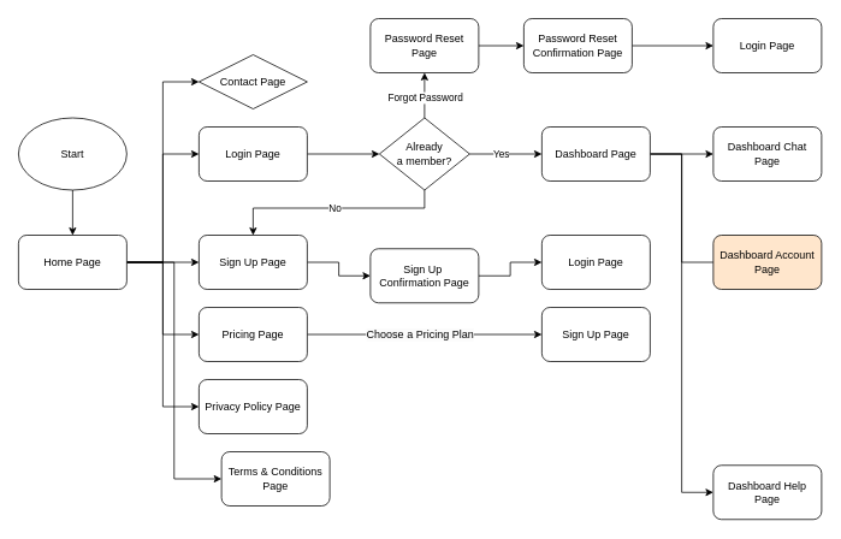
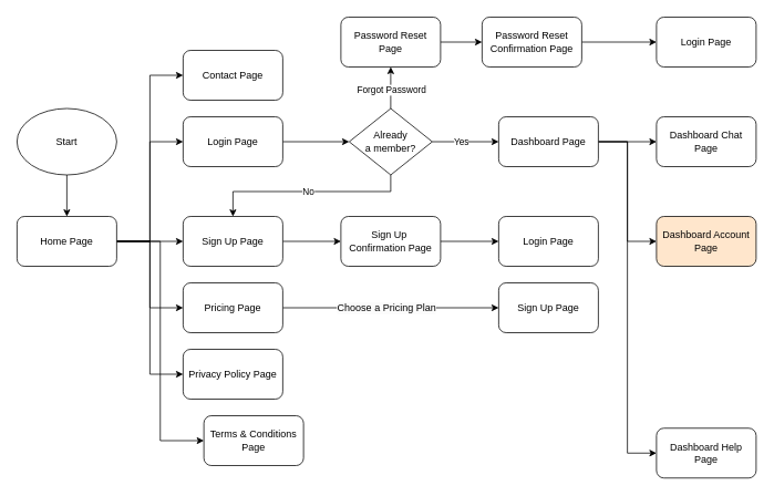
  <mxCell id="0" />
  <mxCell id="1" parent="0" />
  <mxCell id="2" value="" style="edgeStyle=orthogonalEdgeStyle;rounded=0;orthogonalLoop=1;jettySize=auto;html=1;" edge="1" parent="1" source="3" target="26"><mxGeometry relative="1" as="geometry" /></mxCell>
  <mxCell id="3" value="Start" style="ellipse;whiteSpace=wrap;html=1;" vertex="1" parent="1"><mxGeometry x="20" y="130" width="120" height="80" as="geometry" /></mxCell>
  <mxCell id="4" value="" style="edgeStyle=orthogonalEdgeStyle;rounded=0;orthogonalLoop=1;jettySize=auto;html=1;" edge="1" parent="1"><mxGeometry relative="1" as="geometry"><mxPoint x="520" y="170" as="sourcePoint" /><mxPoint x="600" y="170" as="targetPoint" /></mxGeometry></mxCell>
  <mxCell id="5" value="Yes" style="edgeLabel;html=1;align=center;verticalAlign=middle;resizable=0;points=[];" vertex="1" connectable="0" parent="4"><mxGeometry x="-0.147" y="-1" relative="1" as="geometry"><mxPoint y="-2" as="offset" /></mxGeometry></mxCell>
  <mxCell id="6" style="edgeStyle=orthogonalEdgeStyle;rounded=0;orthogonalLoop=1;jettySize=auto;html=1;entryX=0.5;entryY=0;entryDx=0;entryDy=0;" edge="1" parent="1" source="10" target="19"><mxGeometry relative="1" as="geometry"><Array as="points"><mxPoint x="470" y="230" /><mxPoint x="280" y="230" /></Array></mxGeometry></mxCell>
  <mxCell id="7" value="No" style="edgeLabel;html=1;align=center;verticalAlign=middle;resizable=0;points=[];" vertex="1" connectable="0" parent="6"><mxGeometry x="0.0" y="1" relative="1" as="geometry"><mxPoint y="-2" as="offset" /></mxGeometry></mxCell>
  <mxCell id="8" value="" style="edgeStyle=orthogonalEdgeStyle;rounded=0;orthogonalLoop=1;jettySize=auto;html=1;" edge="1" parent="1" source="10" target="37"><mxGeometry relative="1" as="geometry" /></mxCell>
  <mxCell id="9" value="Forgot Password" style="edgeLabel;html=1;align=center;verticalAlign=middle;resizable=0;points=[];" vertex="1" connectable="0" parent="8"><mxGeometry x="-0.07" relative="1" as="geometry"><mxPoint as="offset" /></mxGeometry></mxCell>
  <mxCell id="10" value="Already a&amp;nbsp;&lt;span style=&quot;background-color: initial;&quot;&gt;member?&lt;/span&gt;" style="rhombus;whiteSpace=wrap;html=1;" vertex="1" parent="1"><mxGeometry x="420" y="130" width="100" height="80" as="geometry" /></mxCell>
  <mxCell id="11" value="" style="edgeStyle=orthogonalEdgeStyle;rounded=0;orthogonalLoop=1;jettySize=auto;html=1;" edge="1" parent="1" source="12" target="10"><mxGeometry relative="1" as="geometry" /></mxCell>
  <mxCell id="12" value="Login Page" style="rounded=1;whiteSpace=wrap;html=1;" vertex="1" parent="1"><mxGeometry x="220" y="140" width="120" height="60" as="geometry" /></mxCell>
  <mxCell id="13" value="" style="edgeStyle=orthogonalEdgeStyle;rounded=0;orthogonalLoop=1;jettySize=auto;html=1;" edge="1" parent="1" source="16" target="41"><mxGeometry relative="1" as="geometry" /></mxCell>
- <mxCell id="14" style="edgeStyle=orthogonalEdgeStyle;rounded=0;orthogonalLoop=1;jettySize=auto;html=1;entryX=0;entryY=0.5;entryDx=0;entryDy=0;endArrow=none;" edge="1" parent="1" source="16" target="42"><mxGeometry relative="1" as="geometry" /></mxCell>
+ <mxCell id="14" style="edgeStyle=orthogonalEdgeStyle;rounded=0;orthogonalLoop=1;jettySize=auto;html=1;entryX=0;entryY=0.5;entryDx=0;entryDy=0;" edge="1" parent="1" source="16" target="42"><mxGeometry relative="1" as="geometry" /></mxCell>
  <mxCell id="15" style="edgeStyle=orthogonalEdgeStyle;rounded=0;orthogonalLoop=1;jettySize=auto;html=1;entryX=0;entryY=0.5;entryDx=0;entryDy=0;" edge="1" parent="1" source="16" target="43"><mxGeometry relative="1" as="geometry" /></mxCell>
  <mxCell id="16" value="Dashboard Page" style="rounded=1;whiteSpace=wrap;html=1;" vertex="1" parent="1"><mxGeometry x="600" y="140" width="120" height="60" as="geometry" /></mxCell>
- <mxCell id="17" value="Contact Page" style="rhombus;whiteSpace=wrap;html=1;" vertex="1" parent="1"><mxGeometry x="220" y="60" width="120" height="60" as="geometry" /></mxCell>
+ <mxCell id="17" value="Contact Page" style="rounded=1;whiteSpace=wrap;html=1;" vertex="1" parent="1"><mxGeometry x="220" y="60" width="120" height="60" as="geometry" /></mxCell>
  <mxCell id="18" value="" style="edgeStyle=orthogonalEdgeStyle;rounded=0;orthogonalLoop=1;jettySize=auto;html=1;" edge="1" parent="1" source="19" target="33"><mxGeometry relative="1" as="geometry" /></mxCell>
  <mxCell id="19" value="Sign Up Page" style="rounded=1;whiteSpace=wrap;html=1;" vertex="1" parent="1"><mxGeometry x="220" y="260" width="120" height="60" as="geometry" /></mxCell>
  <mxCell id="20" style="edgeStyle=orthogonalEdgeStyle;rounded=0;orthogonalLoop=1;jettySize=auto;html=1;entryX=0;entryY=0.5;entryDx=0;entryDy=0;" edge="1" parent="1" source="26" target="17"><mxGeometry relative="1" as="geometry" /></mxCell>
  <mxCell id="21" style="edgeStyle=orthogonalEdgeStyle;rounded=0;orthogonalLoop=1;jettySize=auto;html=1;entryX=0;entryY=0.5;entryDx=0;entryDy=0;" edge="1" parent="1" source="26" target="12"><mxGeometry relative="1" as="geometry" /></mxCell>
  <mxCell id="22" style="edgeStyle=orthogonalEdgeStyle;rounded=0;orthogonalLoop=1;jettySize=auto;html=1;entryX=0;entryY=0.5;entryDx=0;entryDy=0;" edge="1" parent="1" source="26" target="19"><mxGeometry relative="1" as="geometry" /></mxCell>
  <mxCell id="23" style="edgeStyle=orthogonalEdgeStyle;rounded=0;orthogonalLoop=1;jettySize=auto;html=1;entryX=0;entryY=0.5;entryDx=0;entryDy=0;" edge="1" parent="1" source="26" target="31"><mxGeometry relative="1" as="geometry" /></mxCell>
  <mxCell id="24" style="edgeStyle=orthogonalEdgeStyle;rounded=0;orthogonalLoop=1;jettySize=auto;html=1;entryX=0;entryY=0.5;entryDx=0;entryDy=0;" edge="1" parent="1" source="26" target="27"><mxGeometry relative="1" as="geometry" /></mxCell>
  <mxCell id="25" style="edgeStyle=orthogonalEdgeStyle;rounded=0;orthogonalLoop=1;jettySize=auto;html=1;entryX=0;entryY=0.5;entryDx=0;entryDy=0;" edge="1" parent="1" source="26" target="28"><mxGeometry relative="1" as="geometry" /></mxCell>
  <mxCell id="26" value="Home Page" style="rounded=1;whiteSpace=wrap;html=1;" vertex="1" parent="1"><mxGeometry x="20" y="260" width="120" height="60" as="geometry" /></mxCell>
  <mxCell id="27" value="Privacy Policy Page" style="rounded=1;whiteSpace=wrap;html=1;" vertex="1" parent="1"><mxGeometry x="220" y="420" width="120" height="60" as="geometry" /></mxCell>
  <mxCell id="28" value="Terms &amp;amp; Conditions Page" style="rounded=1;whiteSpace=wrap;html=1;" vertex="1" parent="1"><mxGeometry x="245" y="500" width="120" height="60" as="geometry" /></mxCell>
  <mxCell id="29" style="edgeStyle=orthogonalEdgeStyle;rounded=0;orthogonalLoop=1;jettySize=auto;html=1;entryX=0;entryY=0.5;entryDx=0;entryDy=0;" edge="1" parent="1"><mxGeometry relative="1" as="geometry"><mxPoint x="340" y="370" as="sourcePoint" /><mxPoint x="600" y="370" as="targetPoint" /></mxGeometry></mxCell>
  <mxCell id="30" value="&lt;span style=&quot;font-size: 12px; background-color: rgb(251, 251, 251);&quot;&gt;Choose a Pricing Plan&lt;/span&gt;" style="edgeLabel;html=1;align=center;verticalAlign=middle;resizable=0;points=[];" vertex="1" connectable="0" parent="29"><mxGeometry x="-0.048" y="-1" relative="1" as="geometry"><mxPoint y="-1" as="offset" /></mxGeometry></mxCell>
  <mxCell id="31" value="Pricing Page" style="rounded=1;whiteSpace=wrap;html=1;" vertex="1" parent="1"><mxGeometry x="220" y="340" width="120" height="60" as="geometry" /></mxCell>
  <mxCell id="32" value="" style="edgeStyle=orthogonalEdgeStyle;rounded=0;orthogonalLoop=1;jettySize=auto;html=1;" edge="1" parent="1" source="33" target="35"><mxGeometry relative="1" as="geometry" /></mxCell>
- <mxCell id="33" value="Sign Up&amp;nbsp;&lt;div&gt;&lt;span style=&quot;background-color: initial;&quot;&gt;Confirmation Page&lt;/span&gt;&lt;/div&gt;" style="rounded=1;whiteSpace=wrap;html=1;" vertex="1" parent="1"><mxGeometry x="410" y="275" width="120" height="60" as="geometry" /></mxCell>
+ <mxCell id="33" value="Sign Up&amp;nbsp;&lt;div&gt;&lt;span style=&quot;background-color: initial;&quot;&gt;Confirmation Page&lt;/span&gt;&lt;/div&gt;" style="rounded=1;whiteSpace=wrap;html=1;" vertex="1" parent="1"><mxGeometry x="410" y="260" width="120" height="60" as="geometry" /></mxCell>
  <mxCell id="34" value="Sign Up Page" style="rounded=1;whiteSpace=wrap;html=1;" vertex="1" parent="1"><mxGeometry x="600" y="340" width="120" height="60" as="geometry" /></mxCell>
  <mxCell id="35" value="&lt;div&gt;&lt;span style=&quot;background-color: initial;&quot;&gt;Login Page&lt;/span&gt;&lt;/div&gt;" style="rounded=1;whiteSpace=wrap;html=1;" vertex="1" parent="1"><mxGeometry x="600" y="260" width="120" height="60" as="geometry" /></mxCell>
  <mxCell id="36" value="" style="edgeStyle=orthogonalEdgeStyle;rounded=0;orthogonalLoop=1;jettySize=auto;html=1;" edge="1" parent="1" source="37" target="39"><mxGeometry relative="1" as="geometry" /></mxCell>
  <mxCell id="37" value="Password Reset Page" style="rounded=1;whiteSpace=wrap;html=1;" vertex="1" parent="1"><mxGeometry x="410" y="20" width="120" height="60" as="geometry" /></mxCell>
  <mxCell id="38" value="" style="edgeStyle=orthogonalEdgeStyle;rounded=0;orthogonalLoop=1;jettySize=auto;html=1;" edge="1" parent="1" source="39" target="40"><mxGeometry relative="1" as="geometry" /></mxCell>
  <mxCell id="39" value="Password Reset Confirmation Page" style="rounded=1;whiteSpace=wrap;html=1;" vertex="1" parent="1"><mxGeometry x="580" y="20" width="120" height="60" as="geometry" /></mxCell>
  <mxCell id="40" value="&lt;div&gt;&lt;span style=&quot;background-color: initial;&quot;&gt;Login Page&lt;/span&gt;&lt;/div&gt;" style="rounded=1;whiteSpace=wrap;html=1;" vertex="1" parent="1"><mxGeometry x="790" y="20" width="120" height="60" as="geometry" /></mxCell>
  <mxCell id="41" value="Dashboard Chat Page" style="rounded=1;whiteSpace=wrap;html=1;" vertex="1" parent="1"><mxGeometry x="790" y="140" width="120" height="60" as="geometry" /></mxCell>
  <mxCell id="42" value="Dashboard Account Page" style="rounded=1;whiteSpace=wrap;html=1;fillColor=#ffe6cc;" vertex="1" parent="1"><mxGeometry x="790" y="260" width="120" height="60" as="geometry" /></mxCell>
  <mxCell id="43" value="Dashboard Help Page" style="rounded=1;whiteSpace=wrap;html=1;" vertex="1" parent="1"><mxGeometry x="790" y="515" width="120" height="60" as="geometry" /></mxCell>
